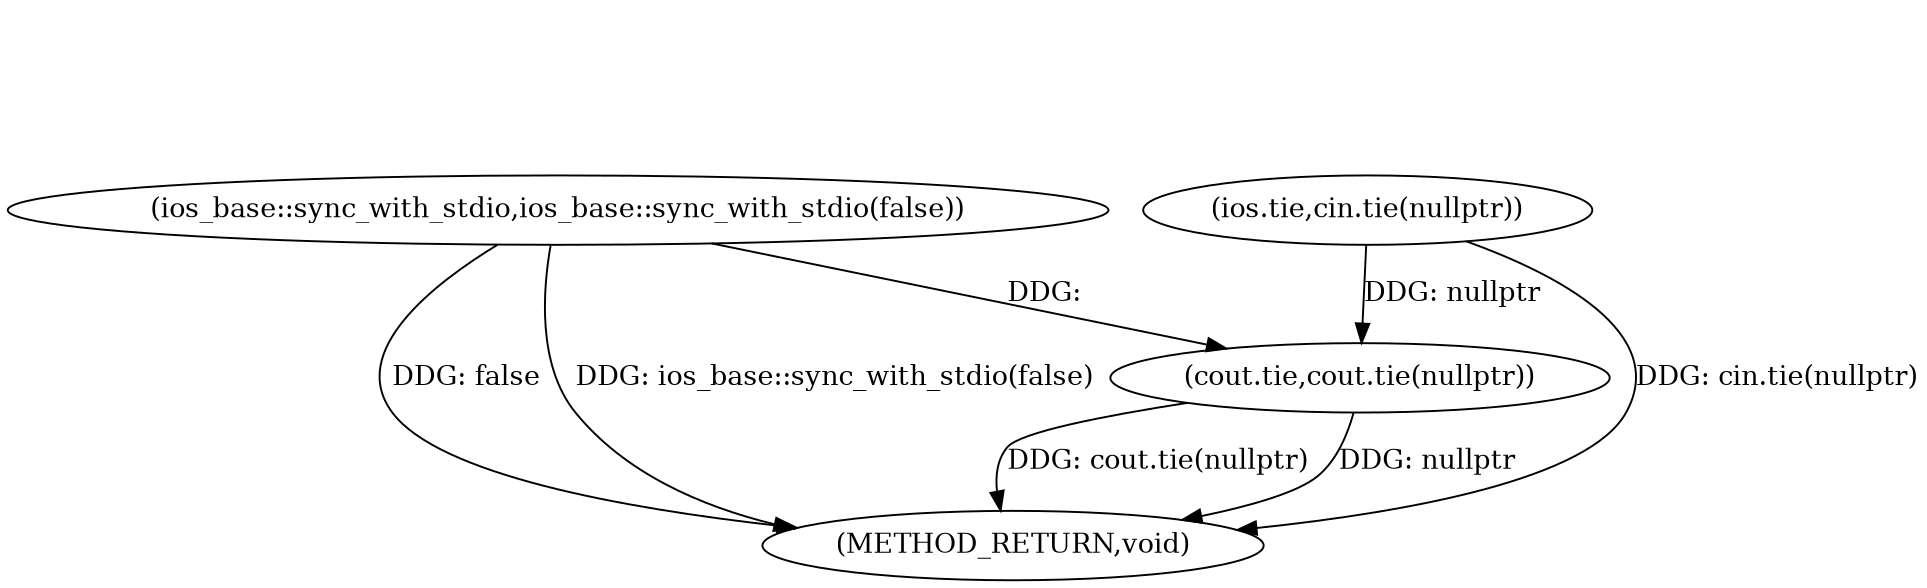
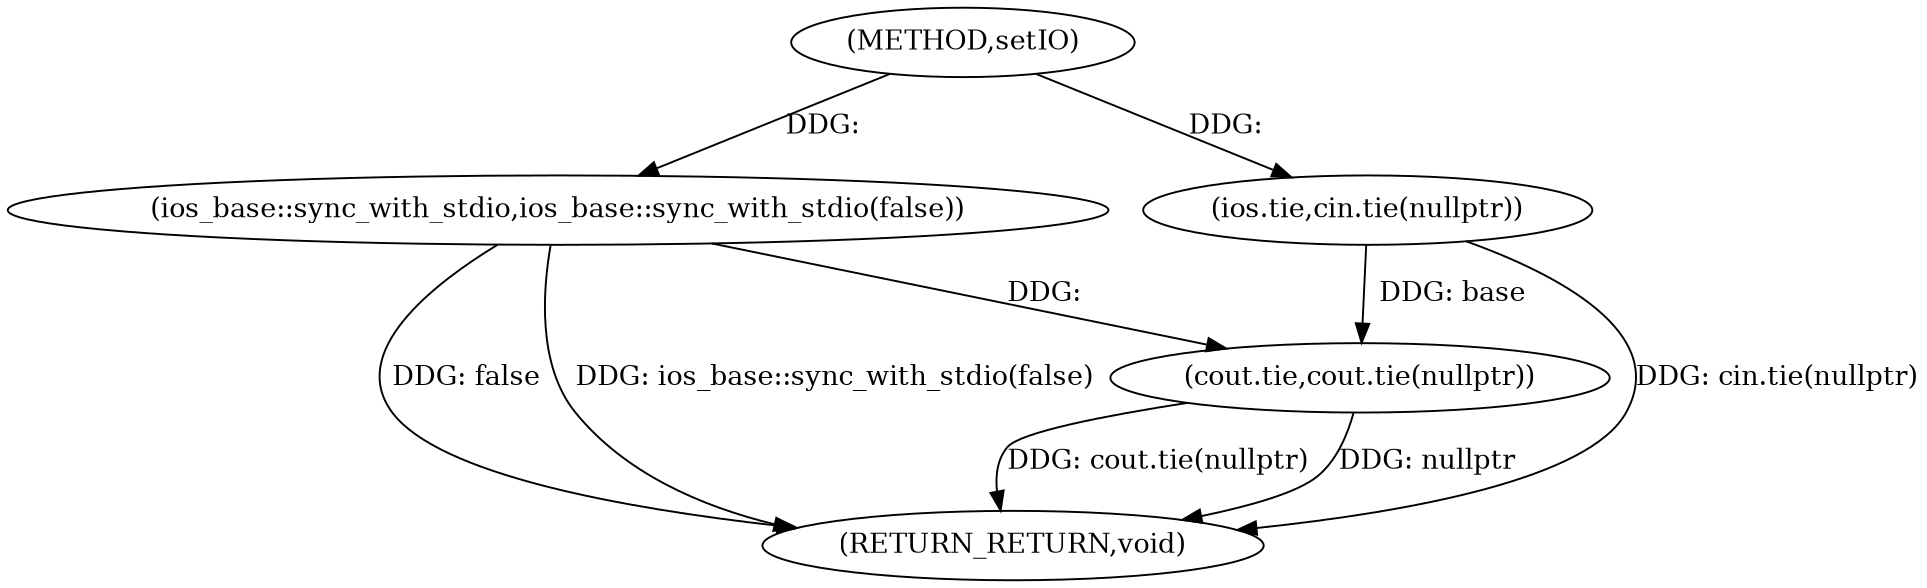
  digraph {
+   n1 [label="(METHOD,setIO)"]
    n2 [label="(ios_base::sync_with_stdio,ios_base::sync_with_stdio(false))"]
    n3 [label="(ios.tie,cin.tie(nullptr))"]
    n4 [label="(cout.tie,cout.tie(nullptr))"]
-   n5 [label="(METHOD_RETURN,void)"]
+   n5 [label="(RETURN_RETURN,void)"]
+   n1 -> n2 [label="DDG: "]
+   n1 -> n3 [label="DDG: "]
    n2 -> n4 [label="DDG: "]
    n2 -> n5 [label="DDG: ios_base::sync_with_stdio(false)"]
    n2 -> n5 [label="DDG: false"]
-   n3 -> n4 [label="DDG: nullptr"]
+   n3 -> n4 [label="DDG: base"]
    n3 -> n5 [label="DDG: cin.tie(nullptr)"]
    n4 -> n5 [label="DDG: nullptr"]
    n4 -> n5 [label="DDG: cout.tie(nullptr)"]
  }
